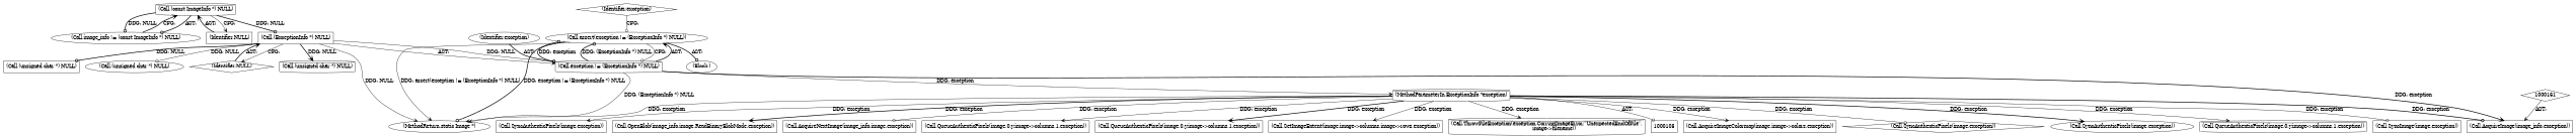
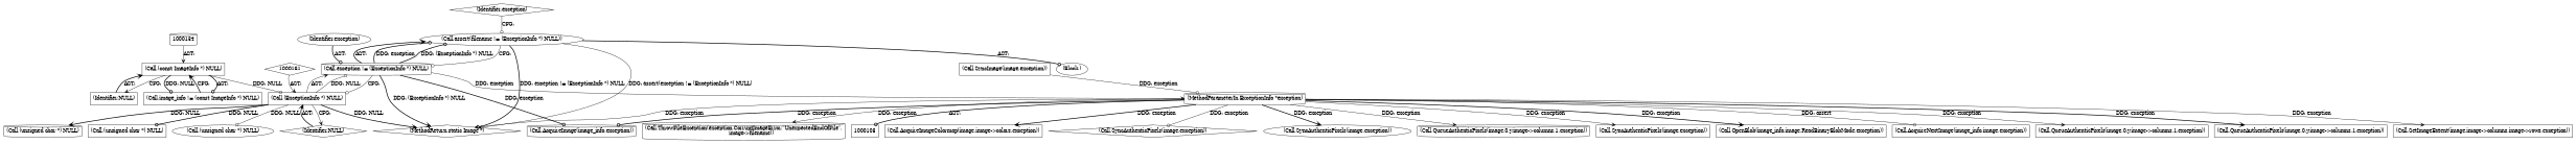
  digraph {
    node [shape=box]
    edge [arrowhead=vee style=solid]
-   n1 [label="(Call,assert(exception != (ExceptionInfo *) NULL))" shape=ellipse]
+   n1 [label="(Call,assert(filename != (ExceptionInfo *) NULL))" shape=ellipse]
    n2 [label="(Call,exception != (ExceptionInfo *) NULL)" shape=cylinder]
-   n3 [label="(MethodReturn,static Image *)" shape=ellipse]
+   n3 [label="(MethodReturn,static Image *)" shape=diamond]
    n4 [label="(Block,)" shape=ellipse]
    n5 [label="(Call,(ExceptionInfo *) NULL)"]
-   n6 [label="(Call,AcquireImage(image_info,exception))"]
+   n6 [label="(Call,AcquireImage(image_info,exception))" shape=cylinder]
    n7 [label="(MethodParameterIn,ExceptionInfo *exception)" shape=cylinder]
    n8 [label="(Call,(unsigned char *) NULL)"]
    n9 [label="(Call,(unsigned char *) NULL)" shape=ellipse]
    n10 [label="(Identifier,NULL)" shape=diamond]
    n11 [label="(Call,(unsigned char *) NULL)" shape=cylinder]
    n12 [label="(Call,AcquireImageColormap(image,image->colors,exception))"]
    n13 [label="(Call,SyncAuthenticPixels(image,exception))" shape=diamond]
    n14 [label="(Call,SyncAuthenticPixels(image,exception))" shape=ellipse]
    n15 [label="(Call,QueueAuthenticPixels(image,0,y,image->columns,1,exception))" shape=cylinder]
    n16 [label="(Call,SyncImage(image,exception))"]
    n17 [label="(Call,SyncAuthenticPixels(image,exception))"]
    n18 [label="(Call,OpenBlob(image_info,image,ReadBinaryBlobMode,exception))"]
    n19 [label="(Call,AcquireNextImage(image_info,image,exception))"]
    n20 [label="(Call,QueueAuthenticPixels(image,0,y,image->columns,1,exception))"]
    n21 [label="(Call,QueueAuthenticPixels(image,0,y,image->columns,1,exception))"]
    n22 [label="(Call,SetImageExtent(image,image->columns,image->rows,exception))"]
    n23 [label="(Call,ThrowFileException(exception,CorruptImageError,\"UnexpectedEndOfFile\",\n          image->filename))" shape=cylinder]
    1000108
-   n25 [label="(Call,(const ImageInfo *) NULL)" shape=cylinder]
-   n26 [label="(Call,image_info != (const ImageInfo *) NULL)" shape=ellipse]
+   n25 [label="(Call,(const ImageInfo *) NULL)"]
+   n26 [label="(Call,image_info != (const ImageInfo *) NULL)"]
    n27 [label="(Identifier,NULL)"]
    n28 [label="(Identifier,exception)" shape=diamond]
    n29 [label="(Identifier,exception)" shape=ellipse]
    1000161 [shape=diamond]
+   1000134 [shape=cylinder]
    n1 -> n2 [arrowhead=odot label="CFG: "]
    n1 -> n3 [label="DDG: assert(exception != (ExceptionInfo *) NULL)"]
    n1 -> n3 [arrowhead=odot label="DDG: exception != (ExceptionInfo *) NULL" style=bold]
    n1 -> n4 [arrowhead=odot label="AST: " style=bold]
    n2 -> n1 [label="AST: " style=bold]
    n2 -> n1 [arrowhead=odot label="DDG: exception" style=bold]
    n2 -> n1 [arrowhead=odot label="DDG: (ExceptionInfo *) NULL" style=bold]
-   n2 -> n3 [label="DDG: (ExceptionInfo *) NULL"]
-   n2 -> n6 [label="DDG: exception" style=bold]
+   n2 -> n3 [label="DDG: (ExceptionInfo *) NULL" style=bold]
+   n2 -> n5 [arrowhead=odot label="CFG: "]
+   n2 -> n6 [arrowhead=odot label="DDG: exception" style=bold]
    n2 -> n7 [label="DDG: exception"]
    n5 -> n2 [label="AST: "]
    n5 -> n2 [arrowhead=odot label="DDG: NULL"]
-   n5 -> n3 [label="DDG: NULL"]
+   n5 -> n3 [label="DDG: NULL" style=bold]
    n5 -> n8 [arrowhead=odot label="DDG: NULL" style=bold]
    n5 -> n9 [arrowhead=odot label="DDG: NULL"]
    n5 -> n10 [label="CFG: "]
    n5 -> n11 [label="DDG: NULL" style=bold]
    n7 -> n3 [label="DDG: exception"]
    n7 -> n6 [arrowhead=odot label="DDG: exception" style=bold]
-   n7 -> n12 [label="DDG: exception"]
+   n7 -> n12 [label="DDG: exception" style=bold]
    n7 -> n13 [arrowhead=odot label="DDG: exception"]
    n7 -> n14 [label="DDG: exception" style=bold]
    n7 -> n15 [label="DDG: exception"]
-   n7 -> n16 [arrowhead=odot label="DDG: exception"]
+   n16 -> n7 [arrowhead=odot label="DDG: exception"]
    n7 -> n17 [label="DDG: exception"]
    n7 -> n18 [label="DDG: exception" style=bold]
-   n7 -> n19 [arrowhead=odot label="DDG: exception"]
+   n7 -> n19 [arrowhead=odot label="DDG: assert"]
    n7 -> n20 [label="DDG: exception"]
    n7 -> n21 [label="DDG: exception" style=bold]
    n7 -> n22 [label="DDG: exception"]
    n7 -> n23 [label="DDG: exception"]
-   n7 -> 1000108 [arrowhead=odot label="AST: "]
+   n7 -> 1000108 [arrowhead=odot label="AST: " style=bold]
    n10 -> n5 [label="AST: " style=bold]
-   n25 -> n5 [arrowhead=odot label="DDG: NULL" style=bold]
+   n25 -> n5 [arrowhead=odot label="DDG: NULL"]
    n25 -> n26 [arrowhead=odot label="AST: " style=bold]
    n25 -> n26 [arrowhead=odot label="DDG: NULL" style=bold]
    n25 -> n27 [label="CFG: "]
    n26 -> n25 [label="CFG: " style=bold]
    n27 -> n25 [label="AST: " style=bold]
    n28 -> n1 [arrowhead=odot label="CFG: "]
    n29 -> n2 [arrowhead=odot label="AST: " style=bold]
-   1000161 -> n6 [label="AST: "]
+   1000161 -> n5 [label="AST: "]
+   1000134 -> n25 [label="AST: "]
  }
